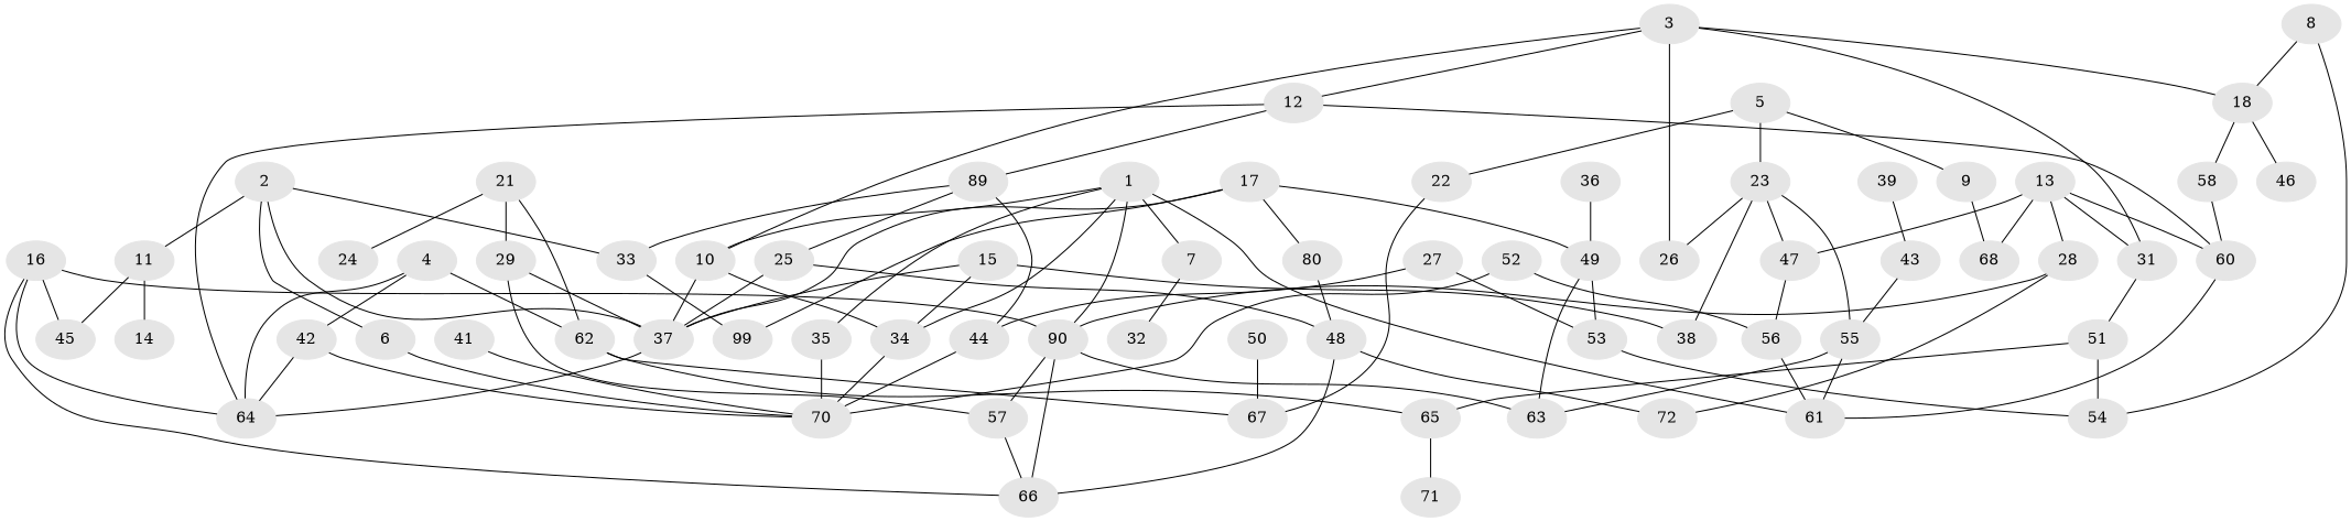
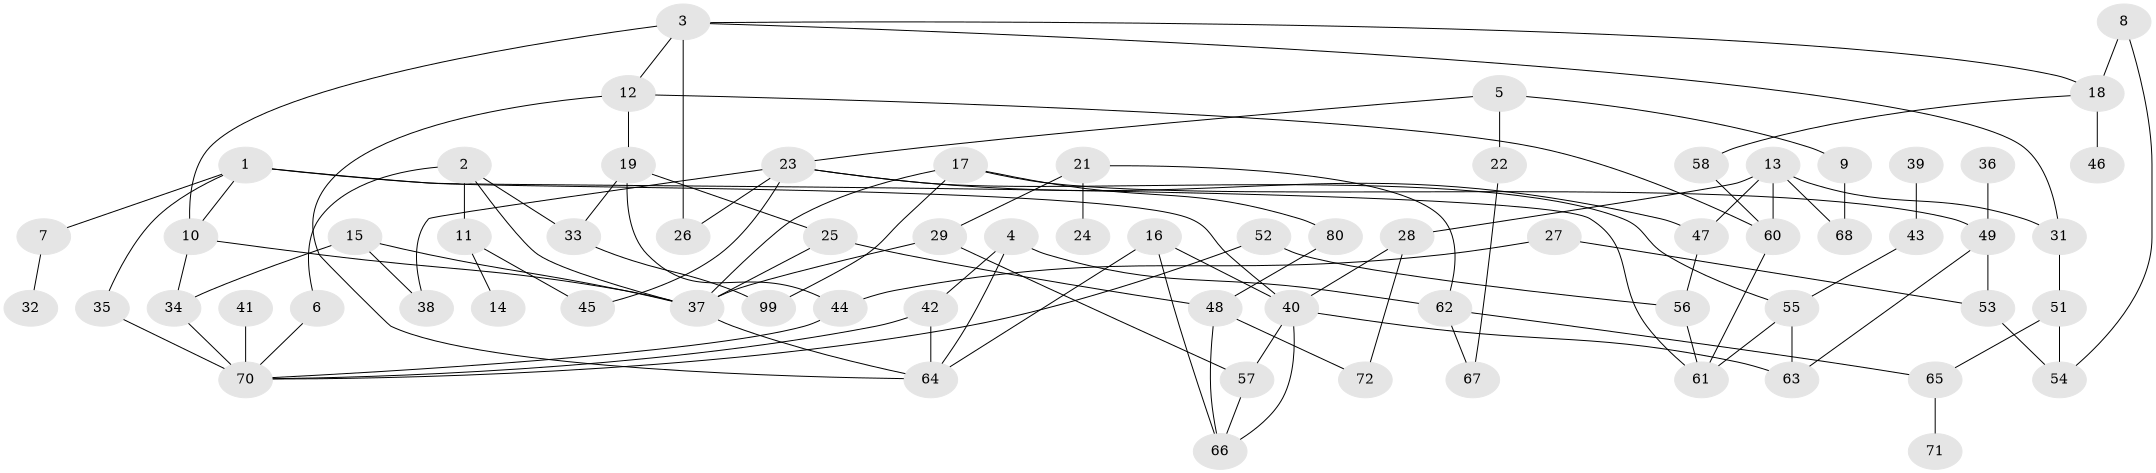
  graph {
    node [color=gray90 style=filled]
    edge [weight=1.0]
    1
    7
    10
    34
    35
-   40 [label=90]
+   40
    61
    32
    37
    70
    66
    57
    63
    2
    6
    11
    33
    14
    45
    n20 [label=99]
    64
    3
    12
    18
    26
    31
-   19 [label=89]
+   19
    60
    58
    46
    51
    4
    42
    62
    67
    65
    5
    9
    23
    22
    68
    47
    38
    55
    39
    43
    8
    54
    25
    44
    13
    28
    72
    56
    15
    16
    17
    n58 [label=80]
    49
    48
    53
    21
    24
    29
    27
    36
    41
-   50
    71
    52
    1 -- 7
    1 -- 10
-   1 -- 34
    1 -- 35
    1 -- 40
    1 -- 61
    7 -- 32
    10 -- 34
    10 -- 37
    34 -- 70
    35 -- 70 [weight=2.0]
    40 -- 66
    40 -- 57
    40 -- 63
    37 -- 64
    57 -- 66
    2 -- 37
    2 -- 6
    2 -- 11 [weight=2.0]
    2 -- 33
    6 -- 70
    11 -- 14
    11 -- 45
    33 -- n20
    3 -- 10
    3 -- 12
    3 -- 18
    3 -- 26
    3 -- 31
    12 -- 64
    12 -- 19
    12 -- 60
    18 -- 58
    18 -- 46
    31 -- 51
    19 -- 33
    19 -- 25
    19 -- 44
    60 -- 61
    58 -- 60
    51 -- 65
    51 -- 54
    4 -- 64
    4 -- 42
    4 -- 62
    42 -- 70
    42 -- 64
    62 -- 67
    62 -- 65
    65 -- 71
    5 -- 9
    5 -- 23
    5 -- 22
    9 -- 68
-   16 -- 45
+   23 -- 45
    23 -- 26
    23 -- 47
    23 -- 38
    23 -- 55
    22 -- 67
    47 -- 56
    55 -- 61
    55 -- 63
    39 -- 43
    43 -- 55
    8 -- 18
    8 -- 54
    25 -- 37
    25 -- 48
    44 -- 70
    13 -- 31
    13 -- 60
    13 -- 68
    13 -- 47
    13 -- 28
    28 -- 40
    28 -- 72
    56 -- 61
    15 -- 34
    15 -- 37
    15 -- 38
    16 -- 40
    16 -- 66
    16 -- 64
    17 -- 37
    17 -- n20
    17 -- n58
    17 -- 49
    n58 -- 48
    49 -- 63
    49 -- 53
    48 -- 66
    48 -- 72
    53 -- 54
    21 -- 62
    21 -- 24
    21 -- 29
    29 -- 37
    29 -- 57
    27 -- 44
    27 -- 53
    36 -- 49
    41 -- 70 [weight=2.0]
-   50 -- 67
    52 -- 70
    52 -- 56
  }
